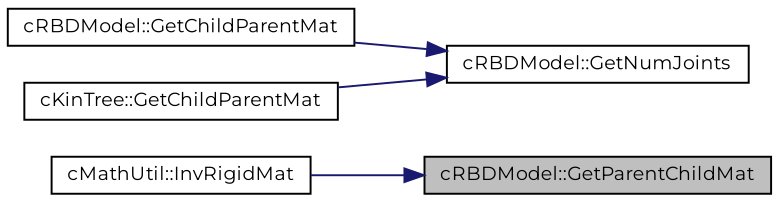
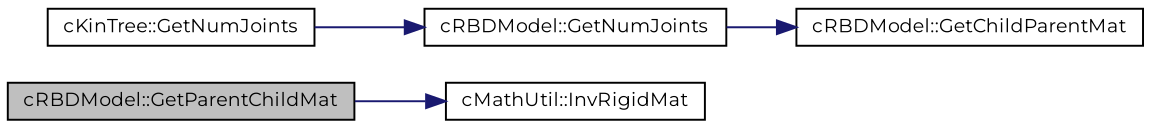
  digraph {
    fontname=Montserrat
    rankdir=LR
    node [color=black fillcolor=white fontname=Montserrat fontsize=10 shape=record style=filled]
    edge [color=midnightblue fontname=Montserrat fontsize=10 labelfontname=Helvetica labelfontsize=10 style=solid]
    n1 [fillcolor=grey75 fontcolor=black height=0.2 label="cRBDModel::GetParentChildMat" width=0.4]
    n2 [height=0.2 label="cMathUtil::InvRigidMat" width=0.4]
    n3 [height=0.2 label="cRBDModel::GetChildParentMat" width=0.4]
    n4 [height=0.2 label="cRBDModel::GetNumJoints" width=0.4]
-   n5 [height=0.2 label="cKinTree::GetChildParentMat" width=0.4]
-   n2 -> n1
-   n3 -> n4
+   n5 [height=0.2 label="cKinTree::GetNumJoints" width=0.4]
+   n1 -> n2
+   n4 -> n3
    n5 -> n4
  }
